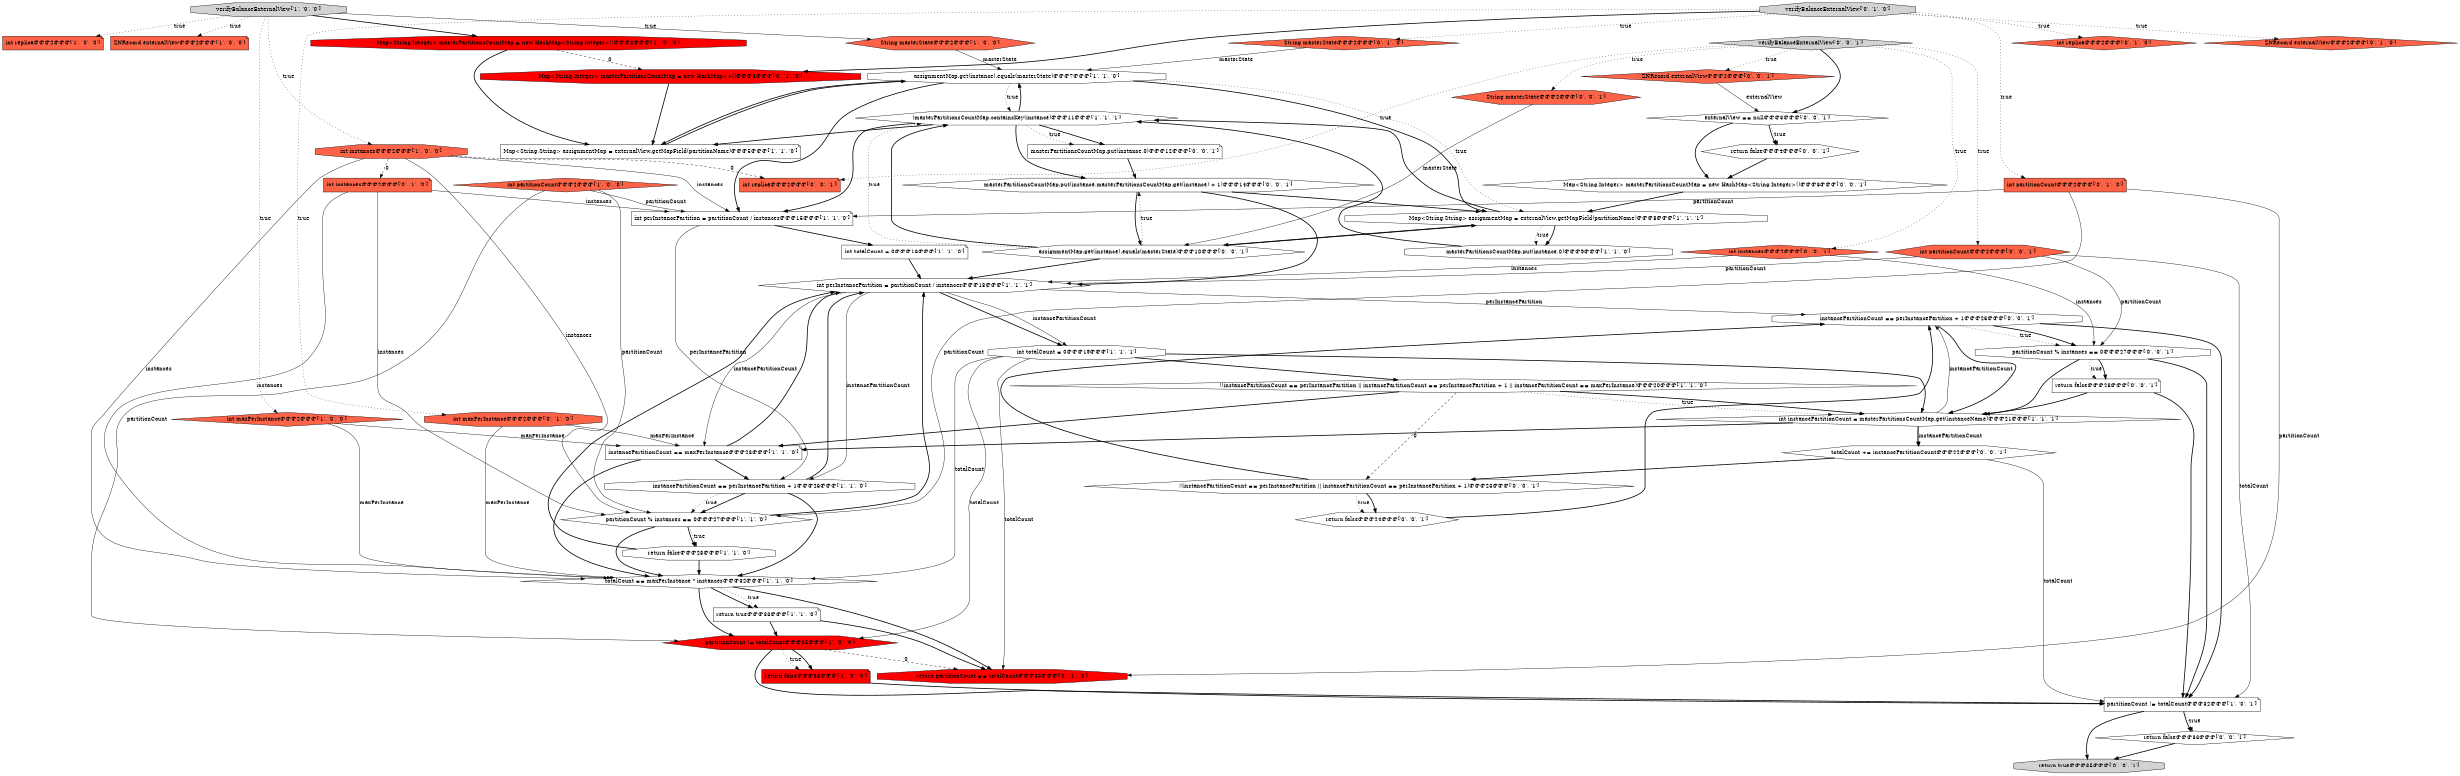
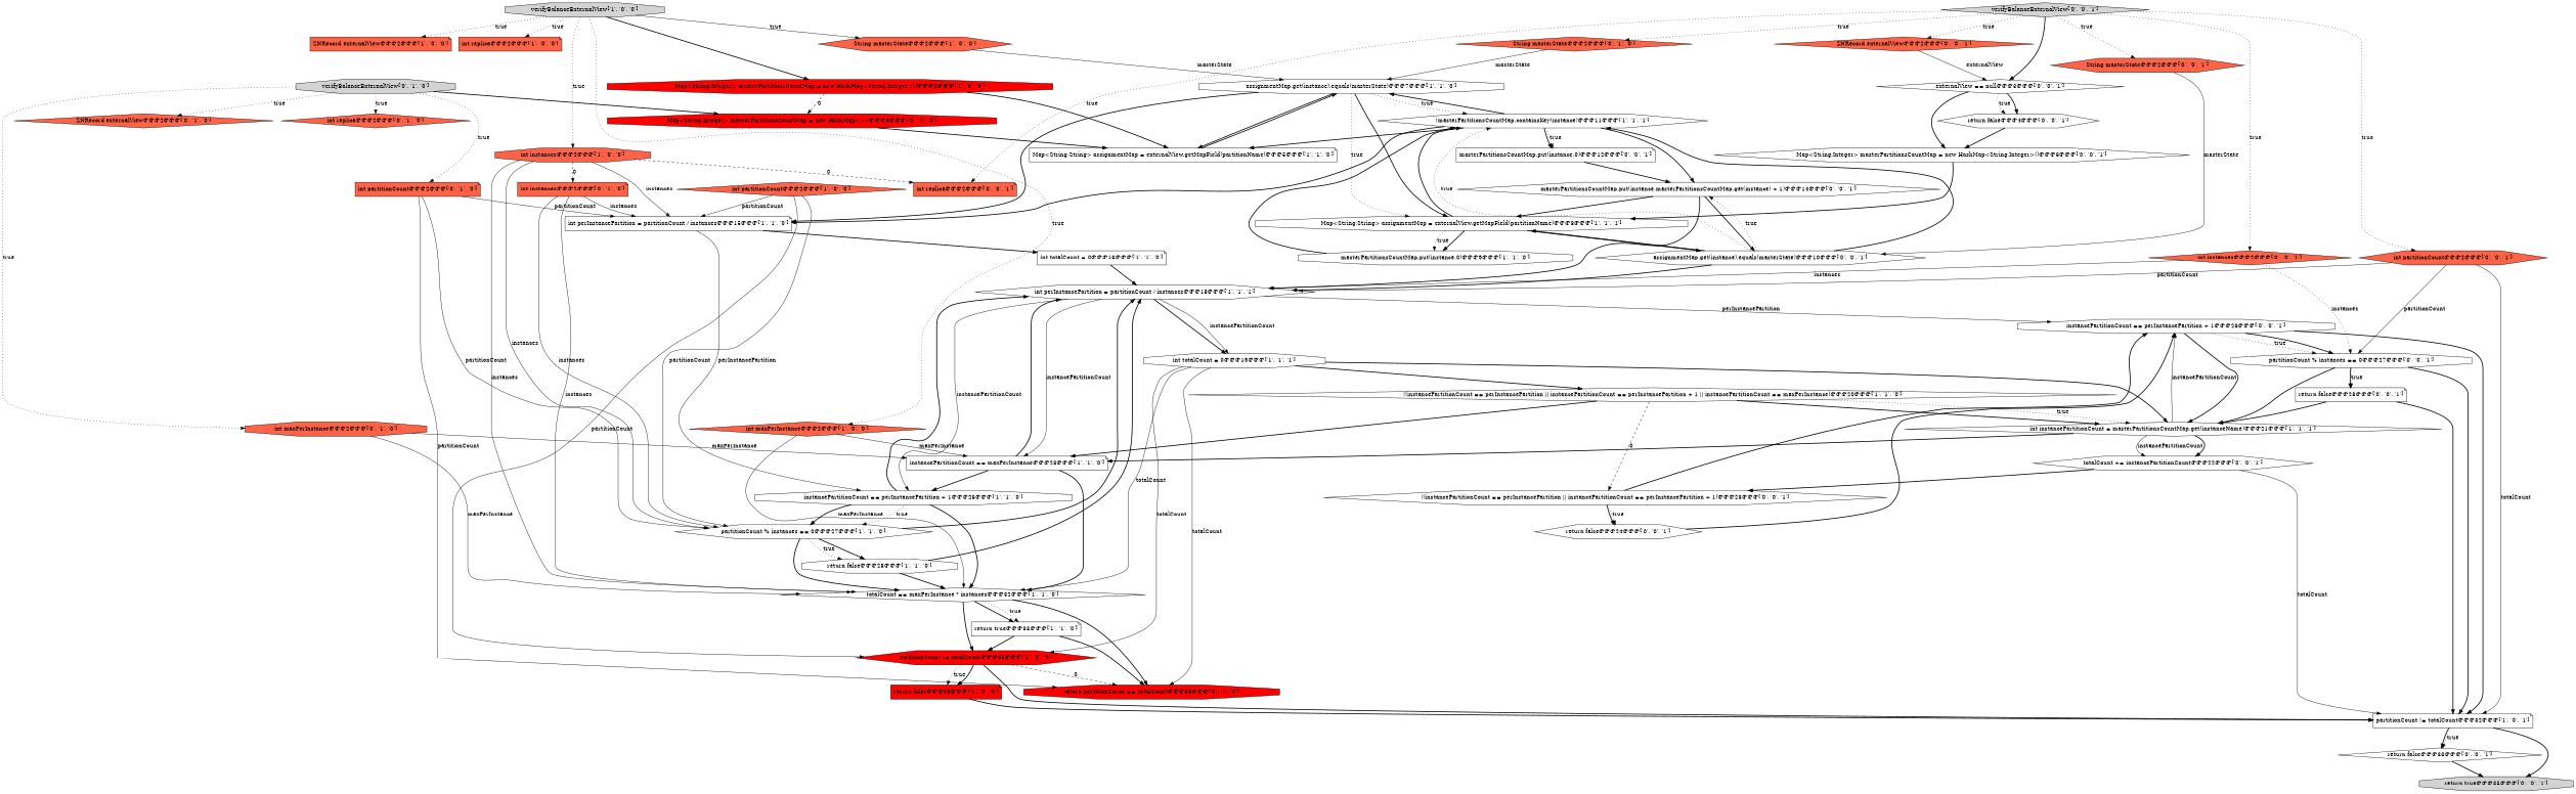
  digraph {
    node [fillcolor=white shape=octagon style=filled]
    edge [style=bold]
    n1 [fillcolor=red label="partitionCount != totalCount@@@35@@@['1', '0', '0']" shape=hexagon]
    n2 [fillcolor=red label="return partitionCount == totalCount@@@35@@@['0', '1', '0']"]
    n3 [fillcolor=red label="return false@@@36@@@['1', '0', '0']" shape=note]
    n4 [label="partitionCount != totalCount@@@32@@@['1', '0', '1']" shape=note]
    n5 [label="return false@@@33@@@['0', '0', '1']" shape=diamond]
    n6 [fillcolor=lightgray label="return true@@@35@@@['0', '0', '1']"]
    n7 [fillcolor=tomato label="int replica@@@2@@@['0', '0', '1']" shape=note]
    n8 [label="partitionCount % instances == 0@@@27@@@['0', '0', '1']"]
    n9 [label="int instancePartitionCount = masterPartitionsCountMap.get(instanceName)@@@21@@@['1', '1', '1']" shape=diamond]
    n10 [label="return false@@@28@@@['0', '0', '1']" shape=note]
    n11 [label="totalCount += instancePartitionCount@@@22@@@['0', '0', '1']" shape=hexagon]
    n12 [label="instancePartitionCount == maxPerInstance@@@23@@@['1', '1', '0']" shape=note]
    n13 [label="instancePartitionCount == perInstancePartition + 1@@@26@@@['0', '0', '1']"]
    n14 [label="!masterPartitionsCountMap.containsKey(instance)@@@11@@@['1', '1', '1']" shape=hexagon]
    n15 [label="Map<String,String> assignmentMap = externalView.getMapField(partitionName)@@@5@@@['1', '1', '0']" shape=note]
    n16 [label="assignmentMap.get(instance).equals(masterState)@@@7@@@['1', '1', '0']"]
    n17 [label="int perInstancePartition = partitionCount / instances@@@15@@@['1', '1', '0']" shape=note]
    n18 [label="masterPartitionsCountMap.put(instance,masterPartitionsCountMap.get(instance) + 1)@@@14@@@['0', '0', '1']" shape=hexagon]
    n19 [label="masterPartitionsCountMap.put(instance,0)@@@12@@@['0', '0', '1']" shape=note]
    n20 [label="Map<String,String> assignmentMap = externalView.getMapField(partitionName)@@@8@@@['1', '1', '1']"]
    n21 [label="int totalCount = 0@@@16@@@['1', '1', '0']" shape=note]
    n22 [label="instancePartitionCount == perInstancePartition + 1@@@26@@@['1', '1', '0']"]
    n23 [label="int perInstancePartition = partitionCount / instances@@@18@@@['1', '1', '1']" shape=hexagon]
    n24 [label="assignmentMap.get(instance).equals(masterState)@@@10@@@['0', '0', '1']" shape=hexagon]
    n25 [fillcolor=tomato label="int partitionCount@@@2@@@['0', '1', '0']" shape=note]
    n26 [label="partitionCount % instances == 0@@@27@@@['1', '1', '0']" shape=hexagon]
    n27 [label="totalCount == maxPerInstance * instances@@@32@@@['1', '1', '0']" shape=diamond]
    n28 [label="return false@@@28@@@['1', '1', '0']"]
    n29 [label="!(instancePartitionCount == perInstancePartition || instancePartitionCount == perInstancePartition + 1)@@@23@@@['0', '0', '1']" shape=hexagon]
    n30 [label="return false@@@24@@@['0', '0', '1']" shape=hexagon]
    n31 [fillcolor=tomato label="int replica@@@2@@@['1', '0', '0']" shape=note]
    n32 [fillcolor=tomato label="ZNRecord externalView@@@2@@@['0', '0', '1']" shape=diamond]
    n33 [label="externalView == null@@@3@@@['0', '0', '1']" shape=diamond]
    n34 [label="return false@@@4@@@['0', '0', '1']" shape=hexagon]
    n35 [label="Map<String,Integer> masterPartitionsCountMap = new HashMap<String,Integer>()@@@6@@@['0', '0', '1']" shape=hexagon]
    n36 [label="return true@@@33@@@['1', '1', '0']" shape=note]
    n37 [fillcolor=tomato label="int maxPerInstance@@@2@@@['1', '0', '0']" shape=diamond]
    n38 [label="int totalCount = 0@@@19@@@['1', '1', '1']"]
    n39 [label="!(instancePartitionCount == perInstancePartition || instancePartitionCount == perInstancePartition + 1 || instancePartitionCount == maxPerInstance)@@@20@@@['1', '1', '0']" shape=diamond]
    n40 [fillcolor=tomato label="String masterState@@@2@@@['1', '0', '0']" shape=hexagon]
    n41 [fillcolor=lightgray label="verifyBalanceExternalView['0', '1', '0']"]
    n42 [fillcolor=tomato label="int replica@@@2@@@['0', '1', '0']" shape=diamond]
    n43 [fillcolor=red label="Map<String,Integer> masterPartitionsCountMap = new HashMap<>()@@@3@@@['0', '1', '0']"]
    n44 [fillcolor=tomato label="int maxPerInstance@@@2@@@['0', '1', '0']"]
    n45 [fillcolor=tomato label="ZNRecord externalView@@@2@@@['0', '1', '0']" shape=diamond]
    n46 [fillcolor=tomato label="String masterState@@@2@@@['0', '1', '0']" shape=diamond]
    n47 [fillcolor=tomato label="int instances@@@2@@@['0', '1', '0']" shape=note]
    n48 [fillcolor=tomato label="int instances@@@2@@@['0', '0', '1']" shape=diamond]
    n49 [label="masterPartitionsCountMap.put(instance,0)@@@9@@@['1', '1', '0']"]
    n50 [fillcolor=red label="Map<String,Integer> masterPartitionsCountMap = new HashMap<String,Integer>()@@@3@@@['1', '0', '0']"]
    n51 [fillcolor=lightgray label="verifyBalanceExternalView['0', '0', '1']" shape=diamond]
    n52 [fillcolor=tomato label="int partitionCount@@@2@@@['0', '0', '1']" shape=hexagon]
    n53 [fillcolor=tomato label="String masterState@@@2@@@['0', '0', '1']" shape=hexagon]
    n54 [fillcolor=tomato label="int partitionCount@@@2@@@['1', '0', '0']" shape=diamond]
    n55 [fillcolor=tomato label="ZNRecord externalView@@@2@@@['1', '0', '0']" shape=note]
    n56 [fillcolor=tomato label="int instances@@@2@@@['1', '0', '0']"]
    n57 [fillcolor=lightgray label="verifyBalanceExternalView['1', '0', '0']"]
    n1 -> n2 [label=0 style=dashed]
    n1 -> n3 [label=true style=dotted]
    n1 -> n3
    n1 -> n4
    n3 -> n4
    n4 -> n5
    n4 -> n5 [label=true style=dotted]
    n4 -> n6
    n5 -> n6
    n8 -> n4
    n8 -> n9
    n8 -> n10 [label=true style=dotted]
    n8 -> n10
    n9 -> n11 [label=instancePartitionCount style=solid]
    n9 -> n11
    n9 -> n12
    n9 -> n13 [label=instancePartitionCount style=solid]
    n10 -> n4
    n10 -> n9
    n11 -> n4 [label=totalCount style=solid]
    n11 -> n29
    n12 -> n22
    n12 -> n23
    n12 -> n27
    n13 -> n4
    n13 -> n8 [label=true style=dotted]
    n13 -> n8
    n13 -> n9
    n14 -> n15
    n14 -> n16
    n14 -> n17
    n14 -> n18
    n14 -> n19
    n14 -> n19 [label=true style=dotted]
    n15 -> n16
    n16 -> n14 [label=true style=dotted]
    n16 -> n15
    n16 -> n17
    n16 -> n20
    n16 -> n20 [label=true style=dotted]
    n17 -> n21
    n17 -> n22 [label=perInstancePartition style=solid]
    n18 -> n20
    n18 -> n23
    n18 -> n24
    n19 -> n18
    n20 -> n14
    n20 -> n24
    n20 -> n49
    n20 -> n49 [label=true style=dotted]
    n21 -> n23
    n22 -> n23
    n22 -> n26
    n22 -> n26 [label=true style=dotted]
    n22 -> n27
    n23 -> n12 [label=instancePartitionCount style=solid]
    n23 -> n13 [label=perInstancePartition style=solid]
    n23 -> n22 [label=instancePartitionCount style=solid]
    n23 -> n38
    n23 -> n38 [label=instancePartitionCount style=solid]
    n24 -> n14 [label=true style=dotted]
    n24 -> n14
    n24 -> n18 [label=true style=dotted]
    n24 -> n20
    n24 -> n23
    n25 -> n2 [label=partitionCount style=solid]
    n25 -> n17 [label=partitionCount style=solid]
    n25 -> n26 [label=partitionCount style=solid]
    n26 -> n23
    n26 -> n27
    n26 -> n28
    n26 -> n28 [label=true style=dotted]
    n27 -> n1
    n27 -> n2
    n27 -> n36
    n27 -> n36 [label=true style=dotted]
    n28 -> n23
    n28 -> n27
    n29 -> n13
    n29 -> n30
    n29 -> n30 [label=true style=dotted]
    n30 -> n13
    n32 -> n33 [label=externalView style=solid]
    n33 -> n34
    n33 -> n34 [label=true style=dotted]
    n33 -> n35
    n34 -> n35
    n35 -> n20
    n36 -> n1
    n36 -> n2
    n37 -> n12 [label=maxPerInstance style=solid]
    n37 -> n27 [label=maxPerInstance style=solid]
    n38 -> n1 [label=totalCount style=solid]
    n38 -> n2 [label=totalCount style=solid]
    n38 -> n9
    n38 -> n27 [label=totalCount style=solid]
    n38 -> n39
    n39 -> n9 [label=true style=dotted]
    n39 -> n9
    n39 -> n12
    n39 -> n29 [label=0 style=dashed]
    n40 -> n16 [label=masterState style=solid]
    n41 -> n25 [label=true style=dotted]
    n41 -> n42 [label=true style=dotted]
    n41 -> n43
    n41 -> n44 [label=true style=dotted]
    n41 -> n45 [label=true style=dotted]
-   n41 -> n46 [label=true style=dotted]
+   n51 -> n46 [label=true style=dotted]
    n43 -> n15
    n44 -> n12 [label=maxPerInstance style=solid]
    n44 -> n27 [label=maxPerInstance style=solid]
    n46 -> n16 [label=masterState style=solid]
    n47 -> n17 [label=instances style=solid]
    n47 -> n26 [label=instances style=solid]
    n47 -> n27 [label=instances style=solid]
-   n48 -> n8 [label=instances style=solid]
+   n48 -> n8 [label=instances style=dotted]
    n48 -> n23 [label=instances style=solid]
    n49 -> n14
    n50 -> n15
    n50 -> n43 [label=0 style=dashed]
    n51 -> n7 [label=true style=dotted]
    n51 -> n32 [label=true style=dotted]
    n51 -> n33
    n51 -> n48 [label=true style=dotted]
    n51 -> n52 [label=true style=dotted]
    n51 -> n53 [label=true style=dotted]
    n52 -> n4 [label=totalCount style=solid]
    n52 -> n8 [label=partitionCount style=solid]
    n52 -> n23 [label=partitionCount style=solid]
    n53 -> n24 [label=masterState style=solid]
    n54 -> n1 [label=partitionCount style=solid]
    n54 -> n17 [label=partitionCount style=solid]
    n54 -> n26 [label=partitionCount style=solid]
    n56 -> n7 [label=0 style=dashed]
    n56 -> n17 [label=instances style=solid]
    n56 -> n26 [label=instances style=solid]
    n56 -> n27 [label=instances style=solid]
    n56 -> n47 [label=0 style=dashed]
    n57 -> n31 [label=true style=dotted]
    n57 -> n37 [label=true style=dotted]
    n57 -> n40 [label=true style=solid]
    n57 -> n50
    n57 -> n55 [label=true style=dotted]
    n57 -> n56 [label=true style=dotted]
  }
